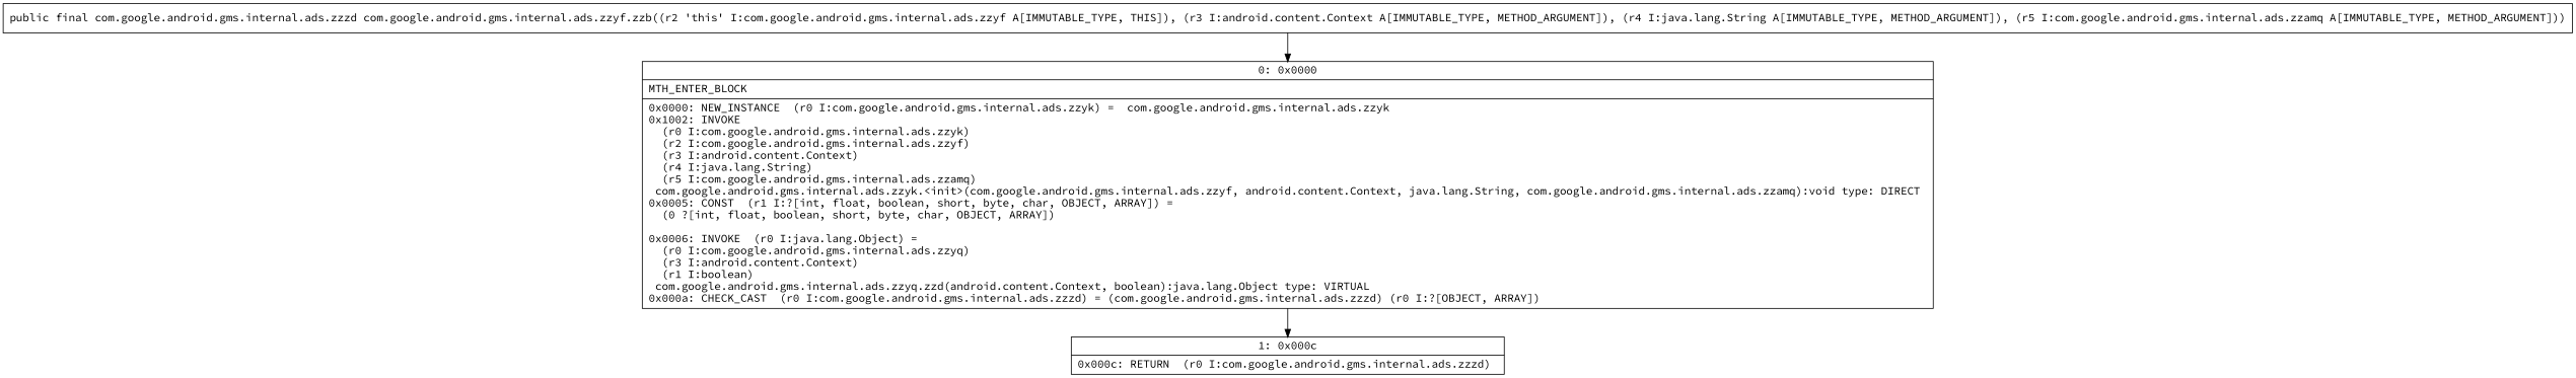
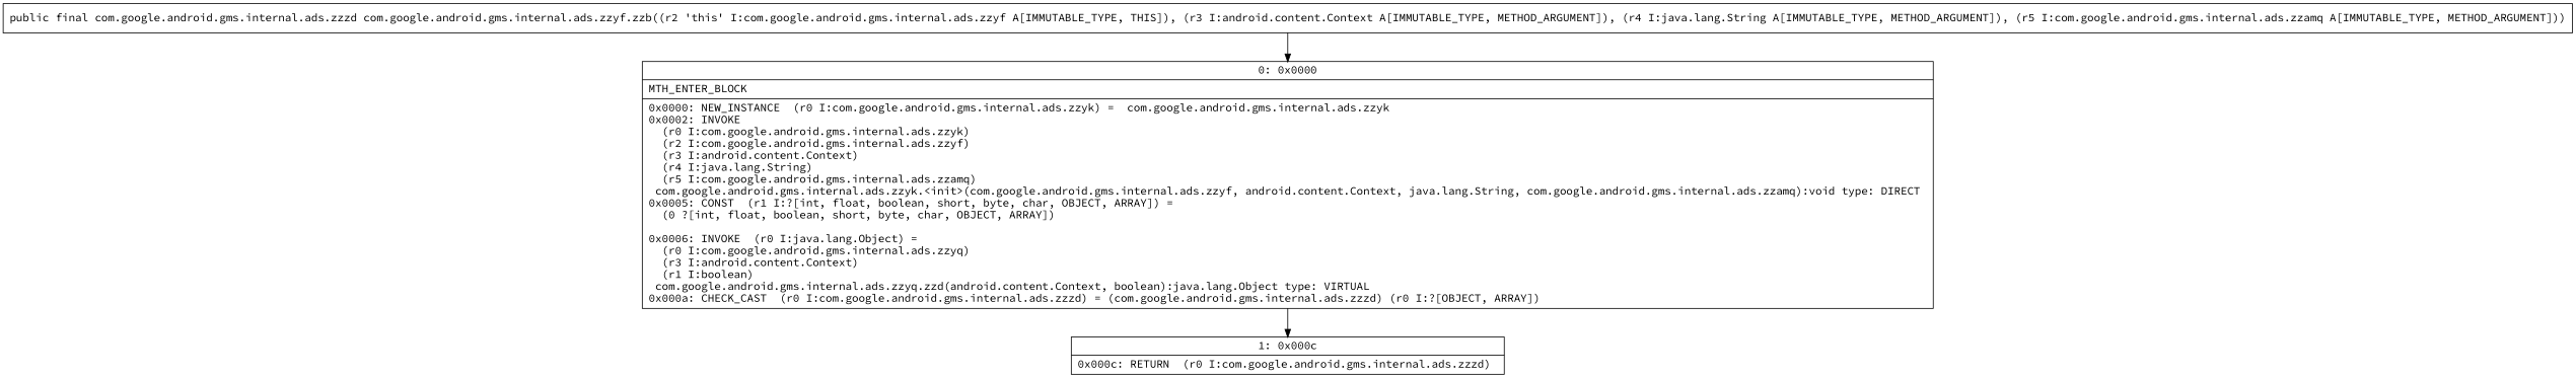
  digraph {
    fontname="Source Code Pro"
    node [shape=record fontname="Source Code Pro"]
    edge [fontname="Source Code Pro"]
-   n1 [label="{0\:\ 0x0000|MTH_ENTER_BLOCK\l|0x0000: NEW_INSTANCE  (r0 I:com.google.android.gms.internal.ads.zzyk) =  com.google.android.gms.internal.ads.zzyk \l0x1002: INVOKE  \l  (r0 I:com.google.android.gms.internal.ads.zzyk)\l  (r2 I:com.google.android.gms.internal.ads.zzyf)\l  (r3 I:android.content.Context)\l  (r4 I:java.lang.String)\l  (r5 I:com.google.android.gms.internal.ads.zzamq)\l com.google.android.gms.internal.ads.zzyk.\<init\>(com.google.android.gms.internal.ads.zzyf, android.content.Context, java.lang.String, com.google.android.gms.internal.ads.zzamq):void type: DIRECT \l0x0005: CONST  (r1 I:?[int, float, boolean, short, byte, char, OBJECT, ARRAY]) = \l  (0 ?[int, float, boolean, short, byte, char, OBJECT, ARRAY])\l \l0x0006: INVOKE  (r0 I:java.lang.Object) = \l  (r0 I:com.google.android.gms.internal.ads.zzyq)\l  (r3 I:android.content.Context)\l  (r1 I:boolean)\l com.google.android.gms.internal.ads.zzyq.zzd(android.content.Context, boolean):java.lang.Object type: VIRTUAL \l0x000a: CHECK_CAST  (r0 I:com.google.android.gms.internal.ads.zzzd) = (com.google.android.gms.internal.ads.zzzd) (r0 I:?[OBJECT, ARRAY]) \l}"]
+   n1 [label="{0\:\ 0x0000|MTH_ENTER_BLOCK\l|0x0000: NEW_INSTANCE  (r0 I:com.google.android.gms.internal.ads.zzyk) =  com.google.android.gms.internal.ads.zzyk \l0x0002: INVOKE  \l  (r0 I:com.google.android.gms.internal.ads.zzyk)\l  (r2 I:com.google.android.gms.internal.ads.zzyf)\l  (r3 I:android.content.Context)\l  (r4 I:java.lang.String)\l  (r5 I:com.google.android.gms.internal.ads.zzamq)\l com.google.android.gms.internal.ads.zzyk.\<init\>(com.google.android.gms.internal.ads.zzyf, android.content.Context, java.lang.String, com.google.android.gms.internal.ads.zzamq):void type: DIRECT \l0x0005: CONST  (r1 I:?[int, float, boolean, short, byte, char, OBJECT, ARRAY]) = \l  (0 ?[int, float, boolean, short, byte, char, OBJECT, ARRAY])\l \l0x0006: INVOKE  (r0 I:java.lang.Object) = \l  (r0 I:com.google.android.gms.internal.ads.zzyq)\l  (r3 I:android.content.Context)\l  (r1 I:boolean)\l com.google.android.gms.internal.ads.zzyq.zzd(android.content.Context, boolean):java.lang.Object type: VIRTUAL \l0x000a: CHECK_CAST  (r0 I:com.google.android.gms.internal.ads.zzzd) = (com.google.android.gms.internal.ads.zzzd) (r0 I:?[OBJECT, ARRAY]) \l}"]
    n2 [label="{1\:\ 0x000c|0x000c: RETURN  (r0 I:com.google.android.gms.internal.ads.zzzd) \l}"]
    n3 [label="{public final com.google.android.gms.internal.ads.zzzd com.google.android.gms.internal.ads.zzyf.zzb((r2 'this' I:com.google.android.gms.internal.ads.zzyf A[IMMUTABLE_TYPE, THIS]), (r3 I:android.content.Context A[IMMUTABLE_TYPE, METHOD_ARGUMENT]), (r4 I:java.lang.String A[IMMUTABLE_TYPE, METHOD_ARGUMENT]), (r5 I:com.google.android.gms.internal.ads.zzamq A[IMMUTABLE_TYPE, METHOD_ARGUMENT])) }"]
    n1 -> n2
    n3 -> n1
  }
